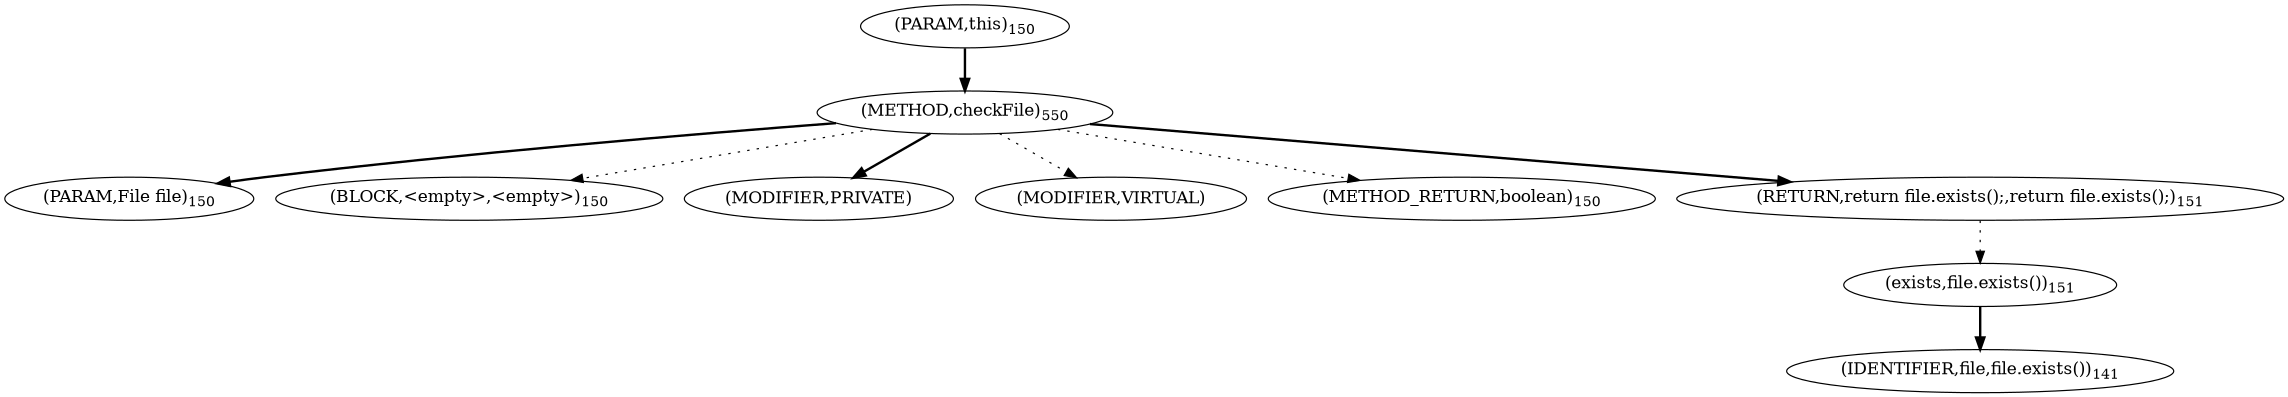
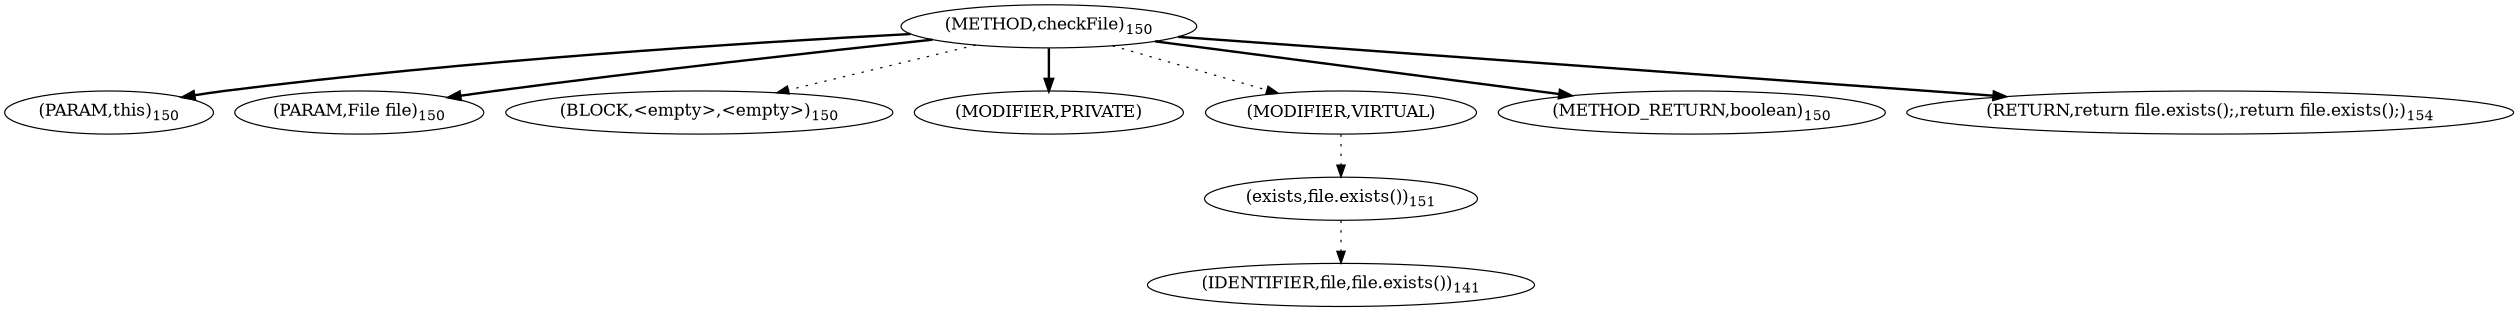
  digraph {
    edge [style=bold]
-   n1 [label=<(METHOD,checkFile)<SUB>550</SUB>>]
+   n1 [label=<(METHOD,checkFile)<SUB>150</SUB>>]
    n2 [label=<(PARAM,this)<SUB>150</SUB>>]
    n3 [label=<(PARAM,File file)<SUB>150</SUB>>]
    n4 [label=<(BLOCK,&lt;empty&gt;,&lt;empty&gt;)<SUB>150</SUB>>]
    n5 [label=<(MODIFIER,PRIVATE)>]
    n6 [label=<(MODIFIER,VIRTUAL)>]
    n7 [label=<(METHOD_RETURN,boolean)<SUB>150</SUB>>]
-   n8 [label=<(RETURN,return file.exists();,return file.exists();)<SUB>151</SUB>>]
+   n8 [label=<(RETURN,return file.exists();,return file.exists();)<SUB>154</SUB>>]
    n9 [label=<(exists,file.exists())<SUB>151</SUB>>]
    n10 [label=<(IDENTIFIER,file,file.exists())<SUB>141</SUB>>]
-   n2 -> n1
+   n1 -> n2
    n1 -> n3
    n1 -> n4 [style=dotted]
    n1 -> n5
    n1 -> n6 [style=dotted]
-   n1 -> n7 [style=dotted]
+   n1 -> n7
    n1 -> n8
-   n8 -> n9 [style=dotted]
-   n9 -> n10
+   n6 -> n9 [style=dotted]
+   n9 -> n10 [style=dotted]
  }
